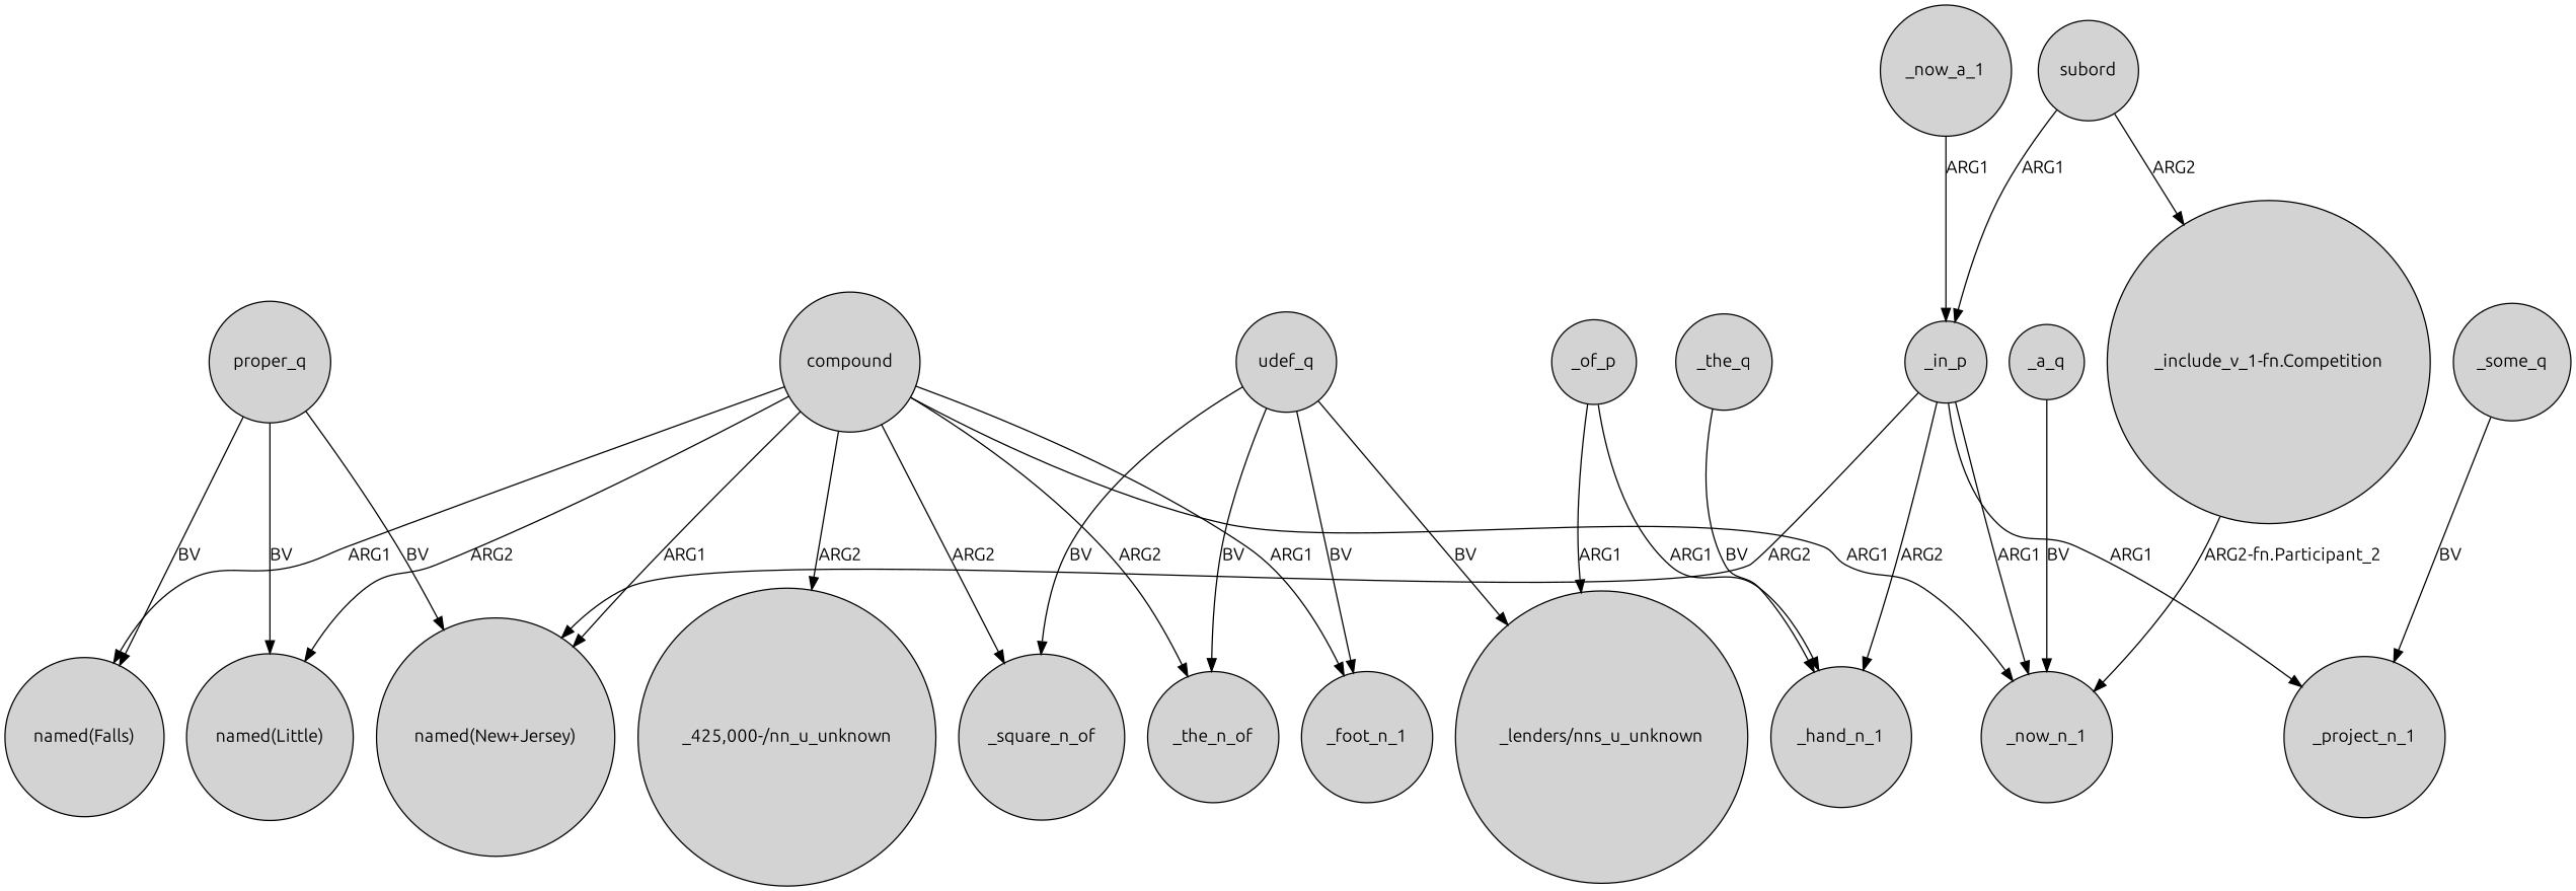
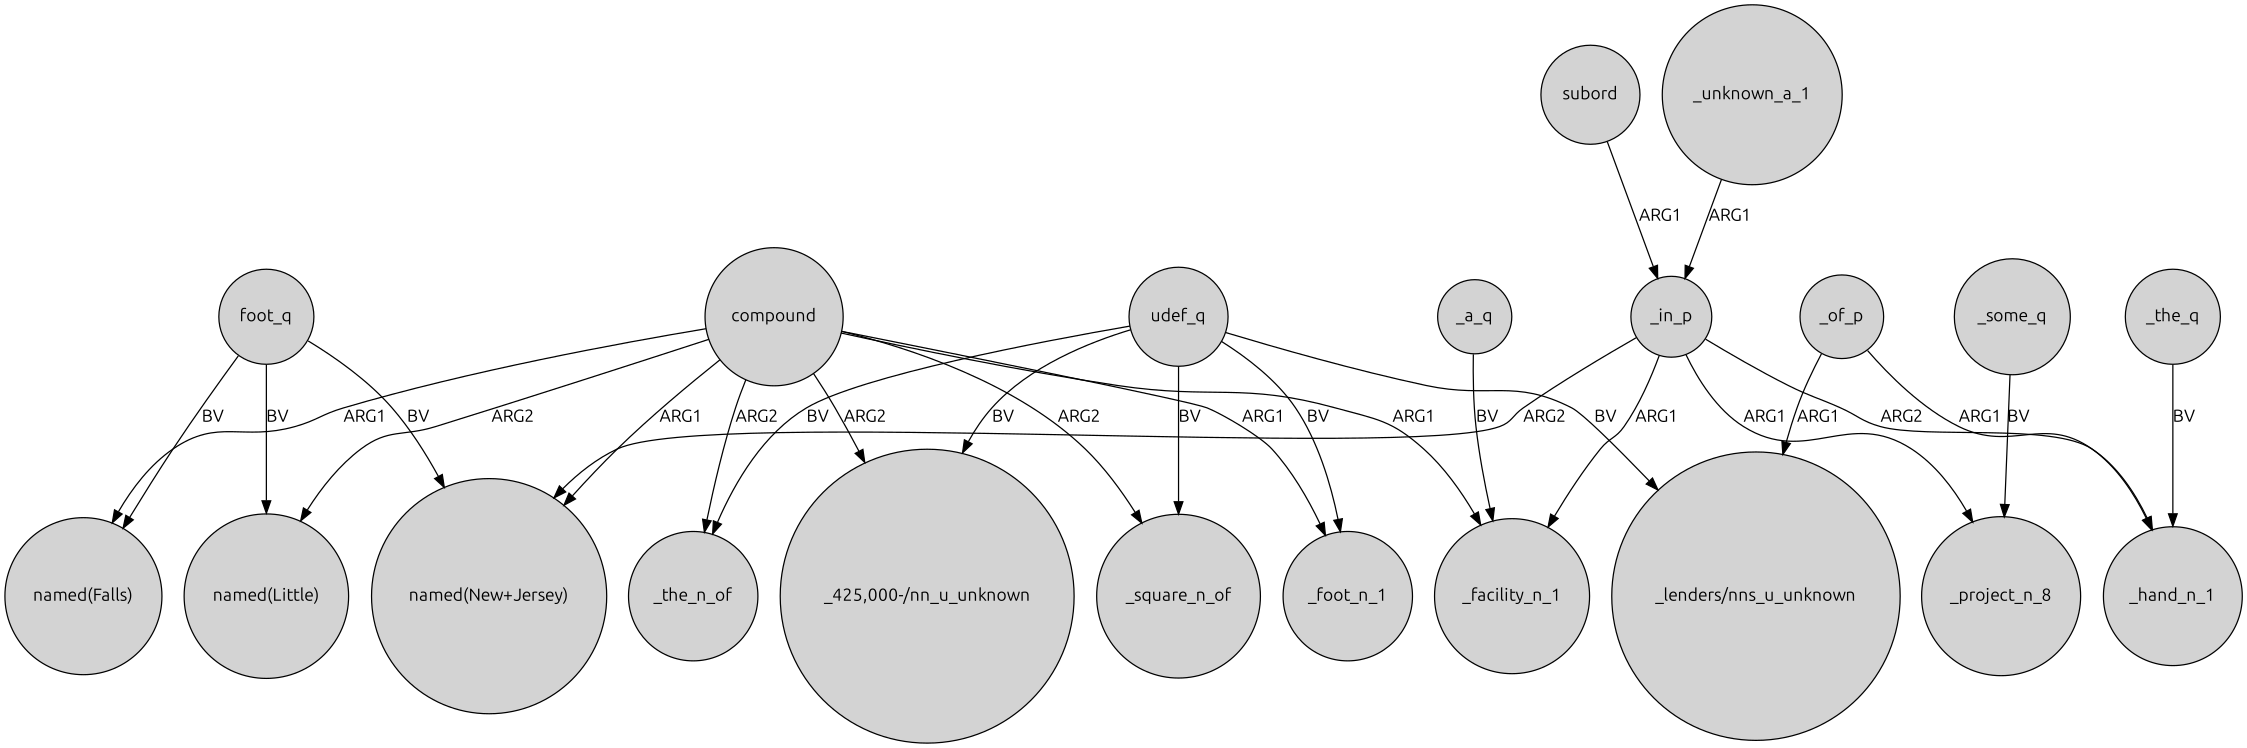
  digraph {
    fontname=Ubuntu
    node [fontname=Ubuntu shape=circle style=filled]
    edge [fontname=Ubuntu]
    _a_q
-   _facility_n_1 [label=_now_n_1]
-   proper_q
+   _facility_n_1
+   proper_q [label=foot_q]
    "named(New+Jersey)"
    "named(Falls)"
    "named(Little)"
    _of_p
    "_lenders/nns_u_unknown"
    _hand_n_1
    _in_p
-   _project_n_1
+   _project_n_1 [label=_project_n_8]
    compound
    _square_n_of
    "_425,000-/nn_u_unknown"
    n15 [label=_the_n_of]
    _foot_n_1
-   "_include_v_1-fn.Competition"
    udef_q
    _the_q
    subord
    _some_q
-   _now_a_1
+   _now_a_1 [label=_unknown_a_1]
    _a_q -> _facility_n_1 [label=BV]
    proper_q -> "named(New+Jersey)" [label=BV]
    proper_q -> "named(Falls)" [label=BV]
    proper_q -> "named(Little)" [label=BV]
    _of_p -> "_lenders/nns_u_unknown" [label=ARG1]
    _of_p -> _hand_n_1 [label=ARG1]
    _in_p -> _facility_n_1 [label=ARG1]
    _in_p -> "named(New+Jersey)" [label=ARG2]
    _in_p -> _hand_n_1 [label=ARG2]
    _in_p -> _project_n_1 [label=ARG1]
    compound -> _facility_n_1 [label=ARG1]
    compound -> "named(New+Jersey)" [label=ARG1]
    compound -> "named(Falls)" [label=ARG1]
    compound -> "named(Little)" [label=ARG2]
    compound -> _square_n_of [label=ARG2]
    compound -> "_425,000-/nn_u_unknown" [label=ARG2]
    compound -> n15 [label=ARG2]
    compound -> _foot_n_1 [label=ARG1]
-   "_include_v_1-fn.Competition" -> _facility_n_1 [label="ARG2-fn.Participant_2"]
    udef_q -> "_lenders/nns_u_unknown" [label=BV]
    udef_q -> _square_n_of [label=BV]
+   udef_q -> "_425,000-/nn_u_unknown" [label=BV]
    udef_q -> n15 [label=BV]
    udef_q -> _foot_n_1 [label=BV]
    _the_q -> _hand_n_1 [label=BV]
    subord -> _in_p [label=ARG1]
-   subord -> "_include_v_1-fn.Competition" [label=ARG2]
    _some_q -> _project_n_1 [label=BV]
    _now_a_1 -> _in_p [label=ARG1]
  }
